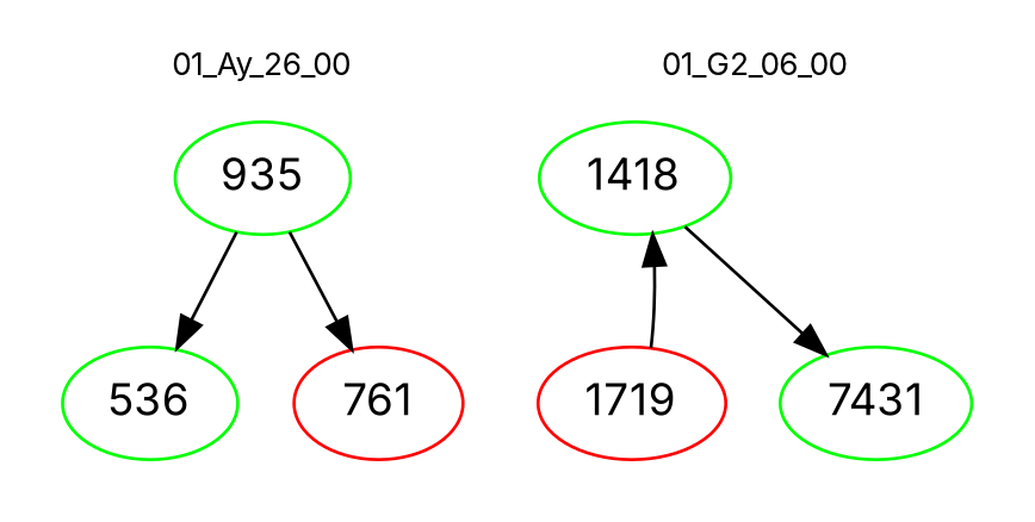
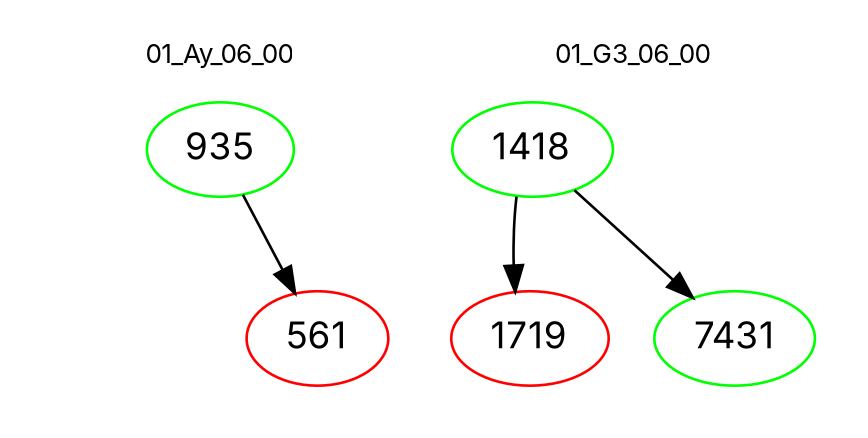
  digraph {
    fontname=Inter
    node [color=green fontname=Inter]
    edge [color=black fontname=Inter]
    n1 [label=935]
-   n2 [label=536]
-   n3 [color=red label=761]
+   n3 [color=red label=561]
    n4 [label=1418]
    n5 [color=red label=1719]
    n6 [label=7431]
    subgraph cluster_1 {
      color=white
      fontsize=10
-     label="01_Ay_26_00"
+     label="01_Ay_06_00"
      n1
-     n2
      n3
    }
    subgraph cluster_2 {
      color=white
      fontsize=10
-     label="01_G2_06_00"
+     label="01_G3_06_00"
      n4
      n5
      n6
    }
-   n1 -> n2
    n1 -> n3
-   n5 -> n4
+   n4 -> n5
    n4 -> n6
  }
